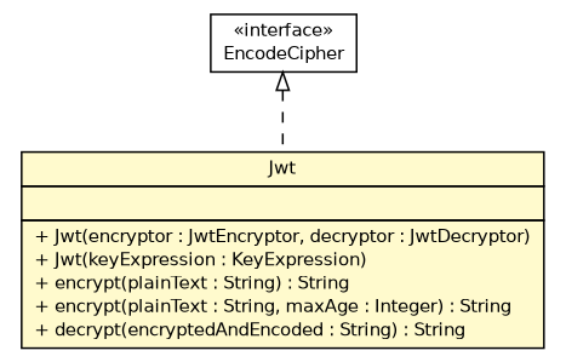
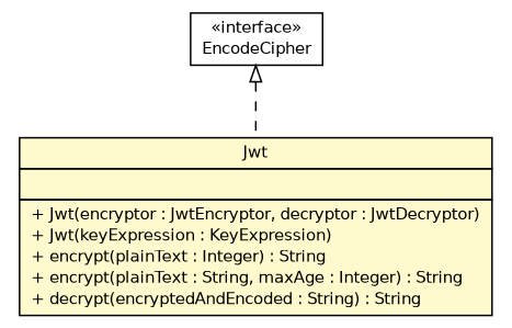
  digraph {
    nodesep=0.25
    ranksep=0.5
    node [fontcolor=black fontname=Helvetica fontsize=10.0 shape=plaintext]
    n1 [label=<<table title="cn.home1.oss.lib.common.crypto.EncodeCipher" border="0" cellborder="1" cellspacing="0" cellpadding="2" port="p" href="./EncodeCipher.html"> 		<tr><td><table border="0" cellspacing="0" cellpadding="1"> <tr><td align="center" balign="center"> &#171;interface&#187; </td></tr> <tr><td align="center" balign="center"> EncodeCipher </td></tr> 		</table></td></tr> 		</table>>]
-   n2 [label=<<table title="cn.home1.oss.lib.common.crypto.Jwt" border="0" cellborder="1" cellspacing="0" cellpadding="2" port="p" bgcolor="lemonChiffon" href="./Jwt.html"> 		<tr><td><table border="0" cellspacing="0" cellpadding="1"> <tr><td align="center" balign="center"> Jwt </td></tr> 		</table></td></tr> 		<tr><td><table border="0" cellspacing="0" cellpadding="1"> <tr><td align="left" balign="left">  </td></tr> 		</table></td></tr> 		<tr><td><table border="0" cellspacing="0" cellpadding="1"> <tr><td align="left" balign="left"> + Jwt(encryptor : JwtEncryptor, decryptor : JwtDecryptor) </td></tr> <tr><td align="left" balign="left"> + Jwt(keyExpression : KeyExpression) </td></tr> <tr><td align="left" balign="left"> + encrypt(plainText : String) : String </td></tr> <tr><td align="left" balign="left"> + encrypt(plainText : String, maxAge : Integer) : String </td></tr> <tr><td align="left" balign="left"> + decrypt(encryptedAndEncoded : String) : String </td></tr> 		</table></td></tr> 		</table>>]
+   n2 [label=<<table title="cn.home1.oss.lib.common.crypto.Jwt" border="0" cellborder="1" cellspacing="0" cellpadding="2" port="p" bgcolor="lemonChiffon" href="./Jwt.html"> 		<tr><td><table border="0" cellspacing="0" cellpadding="1"> <tr><td align="center" balign="center"> Jwt </td></tr> 		</table></td></tr> 		<tr><td><table border="0" cellspacing="0" cellpadding="1"> <tr><td align="left" balign="left">  </td></tr> 		</table></td></tr> 		<tr><td><table border="0" cellspacing="0" cellpadding="1"> <tr><td align="left" balign="left"> + Jwt(encryptor : JwtEncryptor, decryptor : JwtDecryptor) </td></tr> <tr><td align="left" balign="left"> + Jwt(keyExpression : KeyExpression) </td></tr> <tr><td align="left" balign="left"> + encrypt(plainText : Integer) : String </td></tr> <tr><td align="left" balign="left"> + encrypt(plainText : String, maxAge : Integer) : String </td></tr> <tr><td align="left" balign="left"> + decrypt(encryptedAndEncoded : String) : String </td></tr> 		</table></td></tr> 		</table>>]
    n1 -> n2 [arrowtail=empty dir=back fontname=Helvetica fontsize=10 headport=p labelfontname=Helvetica labelfontsize=10 style=dashed tailport=p]
  }
